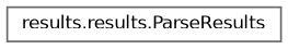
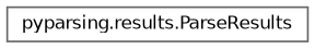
  digraph {
    rankdir=LR
-   n1 [color=grey40 fillcolor=white fontname=Helvetica fontsize=10 height=0.2 label="results.results.ParseResults" shape=box style=filled width=0.4]
+   n1 [color=grey40 fillcolor=white fontname=Helvetica fontsize=10 height=0.2 label="pyparsing.results.ParseResults" shape=box style=filled width=0.4]
  }
